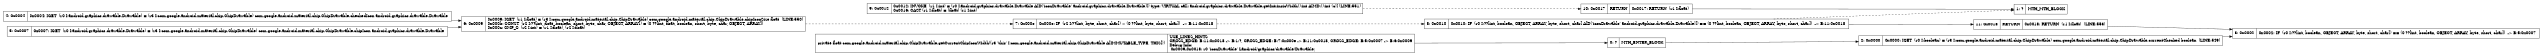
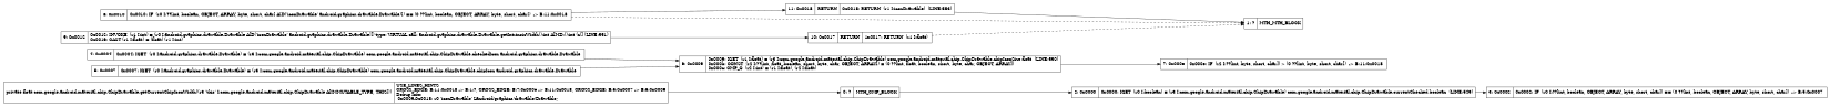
  digraph {
    rankdir=LR
    node [shape=record]
-   n1 [label="{0\:\ ?|MTH_ENTER_BLOCK\l}"]
+   n1 [label="{0\:\ ?|MTH_CMP_BLOCK\l}"]
    n2 [label="{2\:\ 0x0000|0x0000: IGET  (r0 I:boolean) = (r3 I:com.google.android.material.chip.ChipDrawable) com.google.android.material.chip.ChipDrawable.currentChecked boolean  (LINE:549)\l}"]
    n3 [label="{3\:\ 0x0002|0x0002: IF  (r0 I:??[int, boolean, OBJECT, ARRAY, byte, short, char]) == (0 ??[int, boolean, OBJECT, ARRAY, byte, short, char])  \-\> B:5:0x0007 \l}"]
    n4 [label="{4\:\ 0x0004|0x0004: IGET  (r0 I:android.graphics.drawable.Drawable) = (r3 I:com.google.android.material.chip.ChipDrawable) com.google.android.material.chip.ChipDrawable.checkedIcon android.graphics.drawable.Drawable \l}"]
    n5 [label="{6\:\ 0x0009|0x0009: IGET  (r1 I:float) = (r3 I:com.google.android.material.chip.ChipDrawable) com.google.android.material.chip.ChipDrawable.chipIconSize float  (LINE:550)\l0x000b: CONST  (r2 I:??[int, float, boolean, short, byte, char, OBJECT, ARRAY]) = (0 ??[int, float, boolean, short, byte, char, OBJECT, ARRAY]) \l0x000c: CMP_G  (r2 I:int) = (r1 I:float), (r2 I:float) \l}"]
    n6 [label="{5\:\ 0x0007|0x0007: IGET  (r0 I:android.graphics.drawable.Drawable) = (r3 I:com.google.android.material.chip.ChipDrawable) com.google.android.material.chip.ChipDrawable.chipIcon android.graphics.drawable.Drawable \l}"]
    n7 [label="{7\:\ 0x000e|0x000e: IF  (r2 I:??[int, byte, short, char]) \> (0 ??[int, byte, short, char])  \-\> B:11:0x0018 \l}"]
    n8 [label="{8\:\ 0x0010|0x0010: IF  (r0 I:??[int, boolean, OBJECT, ARRAY, byte, short, char] A[D('iconDrawable' android.graphics.drawable.Drawable)]) == (0 ??[int, boolean, OBJECT, ARRAY, byte, short, char])  \-\> B:11:0x0018 \l}"]
-   n9 [label="{11\:\ 0x0018|RETURN\l|0x0018: RETURN  (r1 I:float)  (LINE:553)\l}"]
+   n9 [label="{11\:\ 0x0018|RETURN\l|0x0018: RETURN  (r1 I:iconDrawable)  (LINE:553)\l}"]
    n10 [label="{1\:\ ?|MTH_MTH_BLOCK\l}"]
    n11 [label="{9\:\ 0x0012|0x0012: INVOKE  (r1 I:int) = (r0 I:android.graphics.drawable.Drawable A[D('iconDrawable' android.graphics.drawable.Drawable)]) type: VIRTUAL call: android.graphics.drawable.Drawable.getIntrinsicWidth():int A[MD:():int (c)] (LINE:551)\l0x0016: CAST (r1 I:float) = (float) (r1 I:int) \l}"]
-   n12 [label="{10\:\ 0x0017|RETURN\l|0x0017: RETURN  (r1 I:float) \l}"]
+   n12 [label="{10\:\ 0x0017|RETURN\l|1x0017: RETURN  (r1 I:float) \l}"]
    n13 [label="{private float com.google.android.material.chip.ChipDrawable.getCurrentChipIconWidth((r3 'this' I:com.google.android.material.chip.ChipDrawable A[IMMUTABLE_TYPE, THIS]))  | USE_LINES_HINTS\lCROSS_EDGE: B:11:0x0018 \-\> B:1:?, CROSS_EDGE: B:7:0x000e \-\> B:11:0x0018, CROSS_EDGE: B:5:0x0007 \-\> B:6:0x0009\lDebug Info:\l  0x0009\-0x0018: r0 'iconDrawable' Landroid\/graphics\/drawable\/Drawable;\l}"]
    n1 -> n2
    n2 -> n3
    n4 -> n5
-   n5 -> n7 [style=dashed]
+   n5 -> n7
    n6 -> n5
-   n7 -> n8 [style=dashed]
    n8 -> n9
    n8 -> n10 [style=dashed]
-   n9 -> n3
-   n11 -> n12 [style=dashed]
-   n12 -> n10
+   n9 -> n10
+   n11 -> n12
+   n12 -> n10 [style=dashed]
    n13 -> n1
  }
